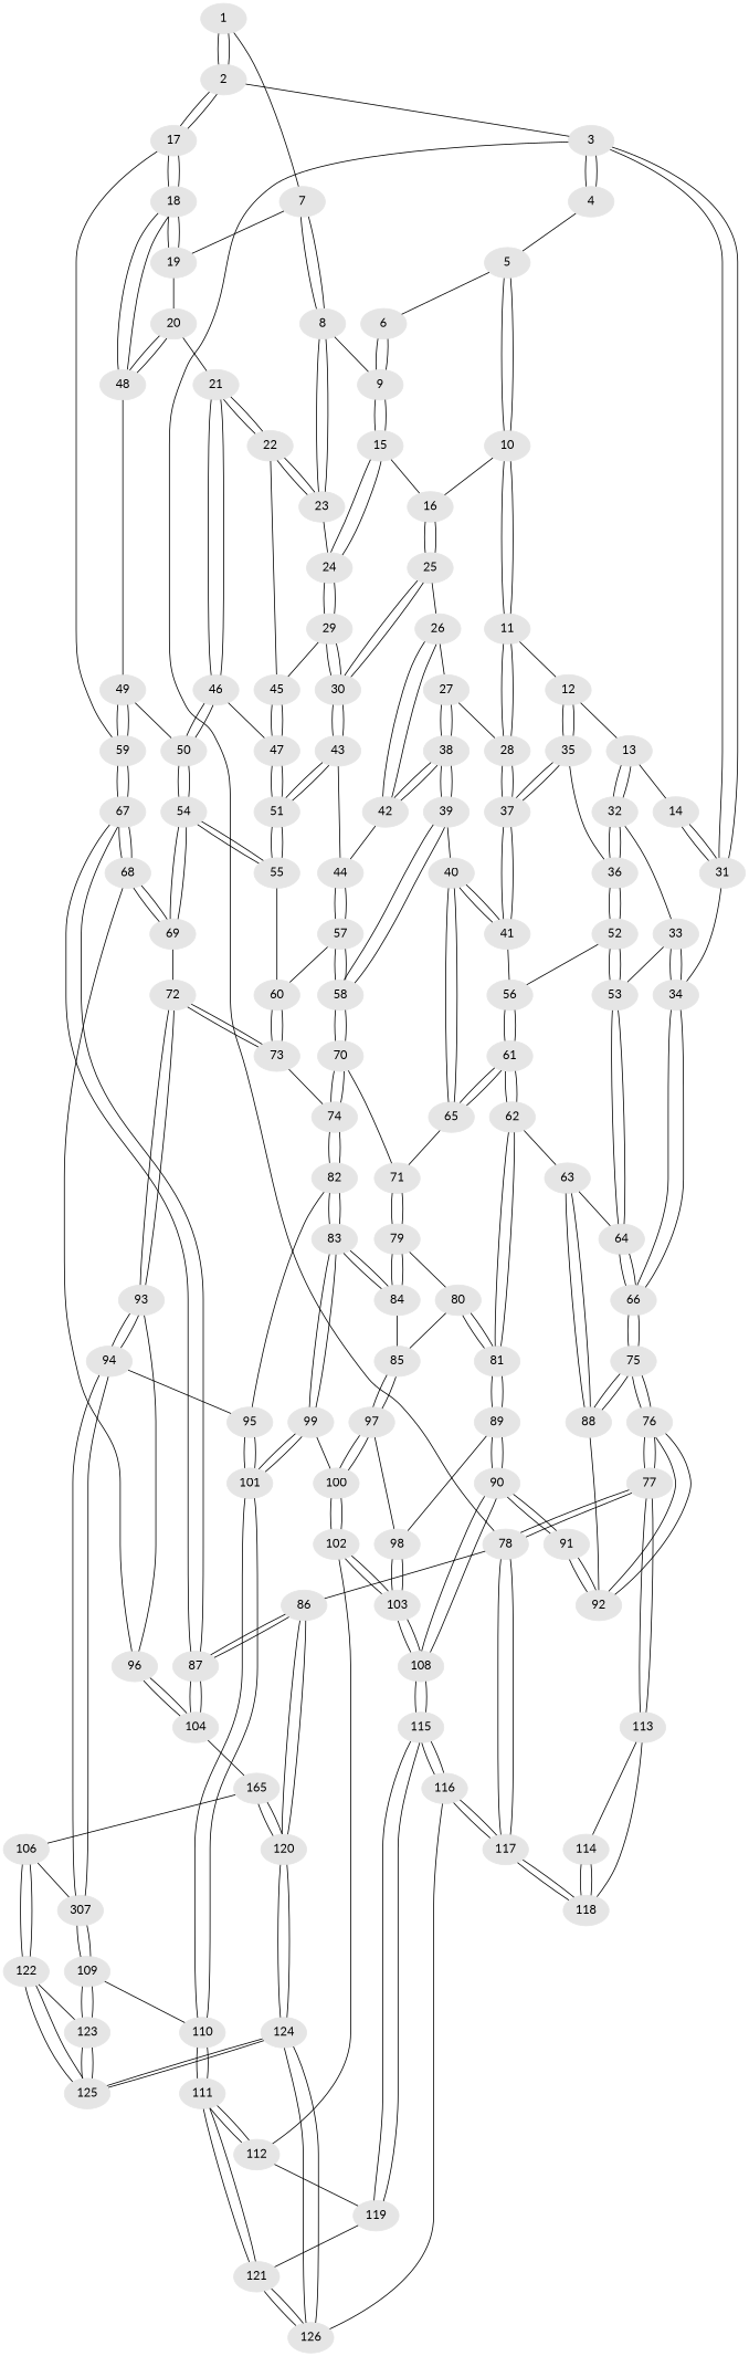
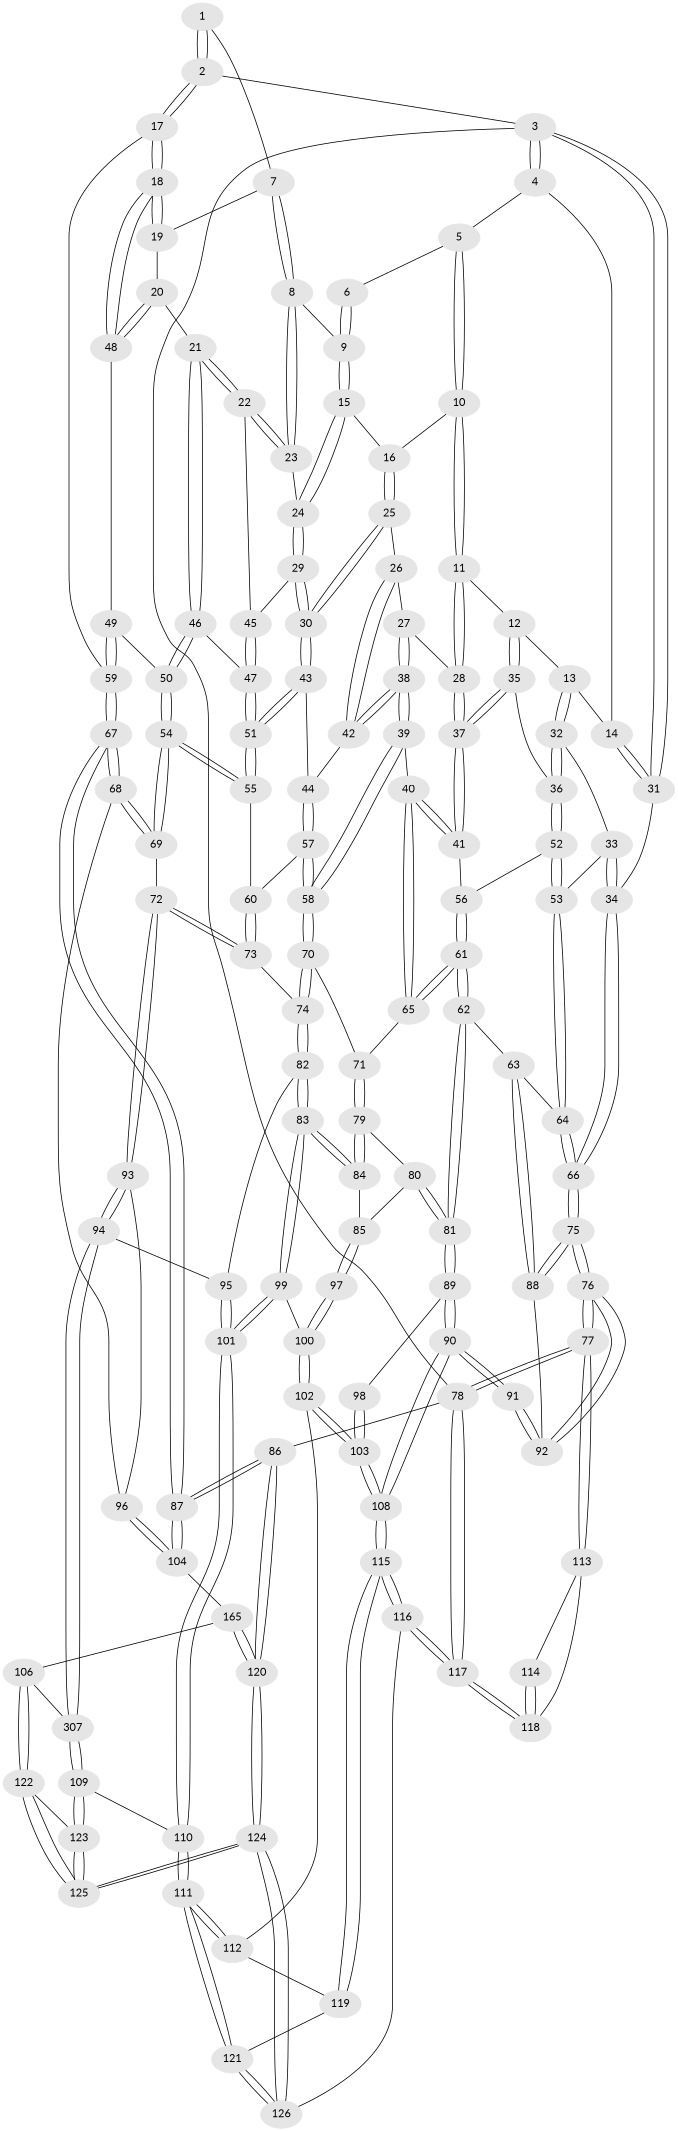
  graph {
    fontname=Lato
    node [color=gray90 fontname=Lato style=filled]
    edge [fontname=Lato]
    1
    2
    7
    3
    17
    8
    19
    4
    31
    78
    18
    59
    86
    87
    120
    5
    14
    34
    117
    6
    10
    9
    11
    16
    15
    23
    20
    24
    12
    28
    25
    13
    35
    37
    32
    36
    33
    29
    26
    30
    48
    67
    49
    21
    22
    46
    45
    47
    50
    27
    42
    43
    38
    44
    39
    41
    51
    66
    53
    52
    64
    75
    56
    40
    58
    65
    70
    71
    61
    57
    55
    60
    54
    69
    72
    73
    62
    74
    68
    63
    81
    88
    89
    92
    79
    76
    96
    104
    93
    82
    80
    84
    94
    83
    95
    77
    113
    114
    118
    85
    97
    90
    98
    99
    101
    100
    124
    n108 [label=165]
    91
    108
    103
    115
    n113 [label=307]
    109
    110
    102
    112
    111
    119
    106
    122
    123
    125
    116
    121
    126
    1 -- 2
    1 -- 2
    1 -- 7
    2 -- 3
    2 -- 17
    2 -- 17
    7 -- 8
    7 -- 8
    7 -- 19
    3 -- 4
    3 -- 4
    3 -- 31
    3 -- 31
    3 -- 78
    17 -- 18
    17 -- 18
    17 -- 59
    8 -- 9
    8 -- 23
    8 -- 23
    19 -- 20
    4 -- 5
+   4 -- 14
    31 -- 34
    78 -- 86
    78 -- 117
    78 -- 117
    18 -- 19
    18 -- 19
    18 -- 48
    18 -- 48
    59 -- 67
    59 -- 67
    86 -- 87
    86 -- 87
    86 -- 120
    86 -- 120
    87 -- 104
    87 -- 104
    120 -- 124
    120 -- 124
    5 -- 6
    5 -- 10
    5 -- 10
    14 -- 31
    14 -- 31
    34 -- 66
    34 -- 66
    117 -- 118
    117 -- 118
    6 -- 9
    6 -- 9
    10 -- 11
    10 -- 11
    10 -- 16
    9 -- 15
    9 -- 15
    11 -- 12
    11 -- 28
    11 -- 28
    16 -- 25
    16 -- 25
    15 -- 16
    15 -- 24
    15 -- 24
    23 -- 24
    20 -- 48
    20 -- 48
    20 -- 21
    24 -- 29
    24 -- 29
    12 -- 13
    12 -- 35
    12 -- 35
    28 -- 37
    28 -- 37
    25 -- 26
    25 -- 30
    25 -- 30
    13 -- 14
    13 -- 32
    13 -- 32
    35 -- 37
    35 -- 37
    35 -- 36
    37 -- 41
    37 -- 41
    32 -- 36
    32 -- 36
    32 -- 33
    36 -- 52
    36 -- 52
    33 -- 34
    33 -- 34
    33 -- 53
    29 -- 30
    29 -- 30
    29 -- 45
    26 -- 27
    26 -- 42
    26 -- 42
    30 -- 43
    30 -- 43
    48 -- 49
    67 -- 87
    67 -- 87
    67 -- 68
    67 -- 68
    49 -- 59
    49 -- 59
    49 -- 50
    21 -- 22
    21 -- 22
    21 -- 46
    21 -- 46
    22 -- 23
    22 -- 23
    22 -- 45
    46 -- 47
    46 -- 50
    46 -- 50
    45 -- 47
    45 -- 47
    47 -- 51
    47 -- 51
    50 -- 54
    50 -- 54
    27 -- 28
    27 -- 38
    27 -- 38
    42 -- 44
    43 -- 44
    43 -- 51
    43 -- 51
    38 -- 42
    38 -- 42
    38 -- 39
    38 -- 39
    44 -- 57
    44 -- 57
    39 -- 40
    39 -- 58
    39 -- 58
    41 -- 56
    51 -- 55
    51 -- 55
    66 -- 75
    66 -- 75
    53 -- 64
    53 -- 64
    52 -- 53
    52 -- 53
    52 -- 56
    64 -- 66
    64 -- 66
    75 -- 88
    75 -- 88
    75 -- 76
    75 -- 76
    56 -- 61
    56 -- 61
    40 -- 41
    40 -- 41
    40 -- 65
    40 -- 65
    58 -- 70
    58 -- 70
    65 -- 71
    70 -- 71
    70 -- 74
    70 -- 74
    71 -- 79
    71 -- 79
    61 -- 65
    61 -- 65
    61 -- 62
    61 -- 62
    57 -- 58
    57 -- 58
    57 -- 60
    55 -- 60
    60 -- 73
    60 -- 73
    54 -- 55
    54 -- 55
    54 -- 69
    54 -- 69
    69 -- 72
    72 -- 73
    72 -- 73
    72 -- 93
    72 -- 93
    73 -- 74
    62 -- 63
    62 -- 81
    62 -- 81
    74 -- 82
    74 -- 82
    68 -- 69
    68 -- 69
    68 -- 96
    63 -- 64
    63 -- 88
    63 -- 88
    81 -- 89
    81 -- 89
    88 -- 92
    89 -- 90
    89 -- 90
    89 -- 98
    79 -- 80
    79 -- 84
    79 -- 84
    76 -- 92
    76 -- 92
    76 -- 77
    76 -- 77
    96 -- 104
    96 -- 104
    104 -- n108
    93 -- 96
    93 -- 94
    93 -- 94
    82 -- 83
    82 -- 83
    82 -- 95
    80 -- 81
    80 -- 81
    80 -- 85
    84 -- 85
    94 -- 95
    94 -- n113
    94 -- n113
    83 -- 84
    83 -- 84
    83 -- 99
    83 -- 99
    95 -- 101
    95 -- 101
    77 -- 78
    77 -- 78
    77 -- 113
    77 -- 113
    113 -- 114
    113 -- 118
    114 -- 118
    114 -- 118
    85 -- 97
    85 -- 97
-   97 -- 98
    97 -- 100
    97 -- 100
    90 -- 91
    90 -- 91
    90 -- 108
    90 -- 108
    98 -- 103
    98 -- 103
    99 -- 101
    99 -- 101
    99 -- 100
    101 -- 110
    101 -- 110
    100 -- 102
    100 -- 102
    124 -- 125
    124 -- 125
    124 -- 126
    124 -- 126
    n108 -- 120
    n108 -- 120
    n108 -- 106
    91 -- 92
    91 -- 92
    108 -- 115
    108 -- 115
    103 -- 108
    103 -- 108
    115 -- 119
    115 -- 119
    115 -- 116
    115 -- 116
    n113 -- 109
    n113 -- 109
    109 -- 110
    109 -- 123
    109 -- 123
    110 -- 111
    110 -- 111
    102 -- 103
    102 -- 103
    102 -- 112
    112 -- 119
    111 -- 112
    111 -- 112
    111 -- 121
    111 -- 121
    119 -- 121
    106 -- n113
    106 -- 122
    106 -- 122
    122 -- 123
    122 -- 125
    122 -- 125
    123 -- 125
    123 -- 125
    116 -- 117
    116 -- 117
    116 -- 126
    121 -- 126
    121 -- 126
  }
